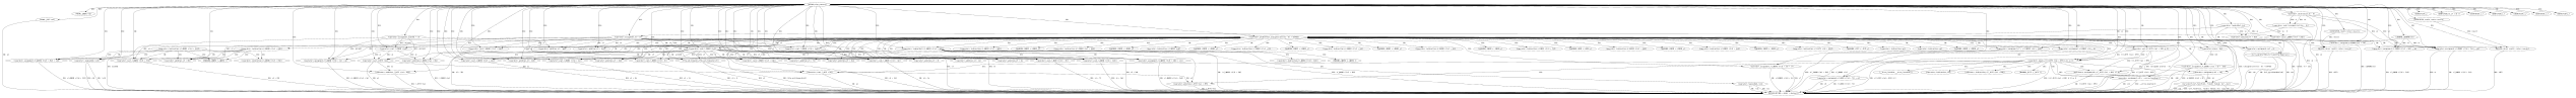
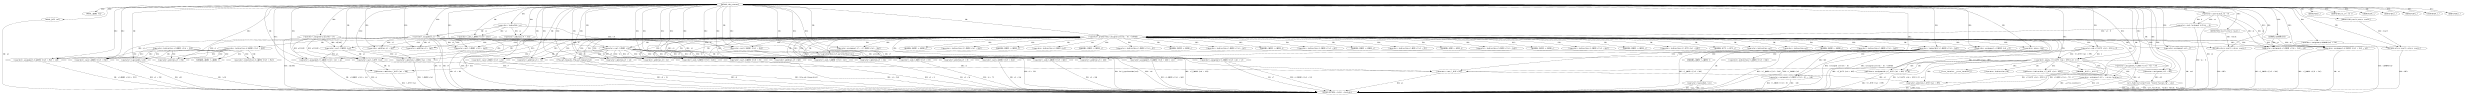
  digraph {
    fontname="JetBrains Mono"
    node [fontname="JetBrains Mono"]
    edge [fontname="JetBrains Mono"]
    n1 [label="(METHOD,tftp_connect)"]
    n2 [label="(PARAM,_QWORD *a1)"]
    n3 [label="(PARAM,_BYTE *a2)"]
    n4 [label="(<operator>.assignment,a1[148] = v4)"]
    n5 [label="(<operator>.logicalNot,!v4)"]
    n6 [label="(IDENTIFIER,L,)"]
    n7 [label="(<operator>.assignment,v5 = v4)"]
    n8 [label="(IDENTIFIER,v6,if ( v6 ))"]
    n9 [label="(IDENTIFIER,L,)"]
    n10 [label="(<operator>.greaterThan,(unsigned int)(v6 - 8) > 0xFFB0)"]
    n11 [label="(<operator>.subtraction,v6 - 8)"]
    n12 [label="(RETURN,return result;,return result;)"]
    n13 [label="(IDENTIFIER,result,return result;)"]
    n14 [label="(<operator>.cast,(_QWORD *)(v5 + 352))"]
    n15 [label="(<operator>.addition,v5 + 352)"]
    n16 [label="(<operator>.assignment,LODWORD(v6) = 512)"]
    n17 [label="(LODWORD,LODWORD(v6))"]
    n18 [label="(<operator>.cast,(_QWORD *)(v4 + 352))"]
    n19 [label="(<operator>.addition,v4 + 352)"]
    n20 [label="(<operator>.assignment,*(_QWORD *)(v5 + 352) = v10)"]
    n21 [label="(<operator>.cast,(_QWORD *)(v5 + 352))"]
    n22 [label="(<operator>.addition,v5 + 352)"]
    n23 [label="(<operator>.logicalNot,!v10)"]
    n24 [label="(IDENTIFIER,L,)"]
    n25 [label="(<operator>.cast,(_QWORD *)(v5 + 360))"]
    n26 [label="(<operator>.addition,v5 + 360)"]
    n27 [label="(<operator>.assignment,*(_QWORD *)(v5 + 360) = v11)"]
    n28 [label="(<operator>.cast,(_QWORD *)(v5 + 360))"]
    n29 [label="(<operator>.addition,v5 + 360)"]
    n30 [label="(IDENTIFIER,L,)"]
    n31 [label="(<operator>.assignment,v7 = *((_DWORD *)a1 + 156))"]
    n32 [label="(<operator>.addition,(_DWORD *)a1 + 156)"]
    n33 [label="(<operator>.cast,(_DWORD *)a1)"]
    n34 [label="(<operator>.assignment,*(_DWORD *)v5 = 0)"]
    n35 [label="(<operator>.cast,(_DWORD *)v5)"]
    n36 [label="(<operator>.cast,(_DWORD *)(v5 + 8))"]
    n37 [label="(<operator>.addition,v5 + 8)"]
    n38 [label="(<operator>.minus,-100)"]
    n39 [label="(<operator>.assignment,*(_QWORD *)(v5 + 16) = a1)"]
    n40 [label="(<operator>.cast,(_QWORD *)(v5 + 16))"]
    n41 [label="(<operator>.addition,v5 + 16)"]
    n42 [label="(<operator>.assignment,*(_DWORD *)(v5 + 24) = v7)"]
    n43 [label="(<operator>.cast,(_DWORD *)(v5 + 24))"]
    n44 [label="(<operator>.addition,v5 + 24)"]
    n45 [label="(<operator>.assignment,*(_WORD *)(v5 + 72) = v8)"]
    n46 [label="(<operator>.cast,(_WORD *)(v5 + 72))"]
    n47 [label="(<operator>.addition,v5 + 72)"]
    n48 [label="(<operator>.assignment,*(_DWORD *)(v5 + 340) = v6)"]
    n49 [label="(<operator>.cast,(_DWORD *)(v5 + 340))"]
    n50 [label="(<operator>.addition,v5 + 340)"]
    n51 [label="(<operator>.assignment,*(_DWORD *)(v5 + 344) = v6)"]
    n52 [label="(<operator>.cast,(_DWORD *)(v5 + 344))"]
    n53 [label="(<operator>.addition,v5 + 344)"]
    n54 [label="(tftp_set_timeouts,tftp_set_timeouts(v5))"]
    n55 [label="(<operator>.equals,(*((_BYTE *)a1 + 895) & 2) == 0)"]
    n56 [label="(<operator>.and,*((_BYTE *)a1 + 895) & 2)"]
    n57 [label="(<operator>.addition,(_BYTE *)a1 + 895)"]
    n58 [label="(<operator>.cast,(_BYTE *)a1)"]
    n59 [label="(<operator>.assignment,v12 = __errno_location())"]
    n60 [label="(<operator>.assignment,v13 = *a1)"]
    n61 [label="(Curl_failf,Curl_failf(v13, \"bind() failed; %s\", v14))"]
    n62 [label="(IDENTIFIER,L,)"]
    n63 [label="(<operators>.assignmentOr,*((_BYTE *)a1 + 895) |= 2u)"]
    n64 [label="(<operator>.addition,(_BYTE *)a1 + 895)"]
    n65 [label="(<operator>.cast,(_BYTE *)a1)"]
    n66 [label="(IDENTIFIER,L,)"]
    n67 [label="(<operator>.assignment,*a2 = 1)"]
    n68 [label="(RETURN,return result;,return result;)"]
    n69 [label="(IDENTIFIER,result,return result;)"]
    n70 [label="(<operator>.logicalNot,!*(_QWORD *)(v5 + 360))"]
    n71 [label="(METHOD_RETURN,__int64 __fastcall)"]
    n72 [label="(Curl_pgrsStartNow,Curl_pgrsStartNow(*a1))"]
    n73 [label="(<operator>.assignment,*(_DWORD *)(v5 + 8) = -100)"]
    n74 [label="(<operator>.indirection,*(_QWORD *)(v5 + 352))"]
    n75 [label="(UNKNOWN,_QWORD *,_QWORD *)"]
    n76 [label="(<operator>.indirection,*(_QWORD *)(v5 + 360))"]
    n77 [label="(UNKNOWN,_QWORD *,_QWORD *)"]
    n78 [label="(<operator>.indirection,*((_DWORD *)a1 + 156))"]
    n79 [label="(UNKNOWN,_DWORD *,_DWORD *)"]
    n80 [label="(<operator>.indirection,*(_DWORD *)v5)"]
    n81 [label="(UNKNOWN,_DWORD *,_DWORD *)"]
    n82 [label="(<operator>.indirection,*(_DWORD *)(v5 + 8))"]
    n83 [label="(UNKNOWN,_DWORD *,_DWORD *)"]
    n84 [label="(<operator>.indirection,*(_QWORD *)(v5 + 16))"]
    n85 [label="(UNKNOWN,_QWORD *,_QWORD *)"]
    n86 [label="(<operator>.indirection,*(_DWORD *)(v5 + 24))"]
    n87 [label="(UNKNOWN,_DWORD *,_DWORD *)"]
    n88 [label="(<operator>.indirection,*(_WORD *)(v5 + 72))"]
    n89 [label="(UNKNOWN,_WORD *,_WORD *)"]
    n90 [label="(<operator>.indirection,*(_DWORD *)(v5 + 340))"]
    n91 [label="(UNKNOWN,_DWORD *,_DWORD *)"]
    n92 [label="(<operator>.indirection,*(_DWORD *)(v5 + 344))"]
    n93 [label="(UNKNOWN,_DWORD *,_DWORD *)"]
    n94 [label="(<operator>.indirection,*((_BYTE *)a1 + 895))"]
    n95 [label="(UNKNOWN,_BYTE *,_BYTE *)"]
    n96 [label="(<operator>.indirection,*a1)"]
    n97 [label="(<operator>.indirection,*a2)"]
    n98 [label="(<operator>.cast,(unsigned int)(v6 - 8))"]
    n99 [label="(<operator>.logicalNot,!v11)"]
    n100 [label="(__errno_location,__errno_location())"]
    n101 [label="(<operator>.indirection,*a1)"]
    n102 [label="(<operator>.indirection,*((_BYTE *)a1 + 895))"]
    n103 [label="(UNKNOWN,_BYTE *,_BYTE *)"]
    n104 [label="(<operator>.indirection,*(_QWORD *)(v5 + 360))"]
    n105 [label="(UNKNOWN,_QWORD *,_QWORD *)"]
    n106 [label="(<operator>.indirection,*(_QWORD *)(v5 + 352))"]
    n107 [label="(UNKNOWN,_QWORD *,_QWORD *)"]
    n108 [label="(<operator>.indirection,*(_QWORD *)(v4 + 352))"]
    n1 -> n2 [label="DDG: "]
    n1 -> n3 [label="DDG: "]
    n1 -> n4 [label="DDG: "]
    n1 -> n5 [label="DDG: "]
    n1 -> n6 [label="DDG: "]
    n1 -> n7 [label="DDG: "]
    n1 -> n8 [label="DDG: "]
    n1 -> n9 [label="DDG: "]
    n1 -> n10 [label="DDG: "]
    n1 -> n11 [label="DDG: "]
    n1 -> n12 [label="DDG: "]
    n1 -> n13 [label="DDG: "]
    n1 -> n14 [label="DDG: "]
    n1 -> n15 [label="DDG: "]
    n1 -> n16 [label="DDG: "]
    n1 -> n17 [label="DDG: "]
    n1 -> n18 [label="DDG: "]
    n1 -> n19 [label="DDG: "]
    n1 -> n20 [label="DDG: "]
    n1 -> n21 [label="DDG: "]
    n1 -> n22 [label="DDG: "]
    n1 -> n23 [label="DDG: "]
    n1 -> n24 [label="DDG: "]
    n1 -> n25 [label="DDG: "]
    n1 -> n26 [label="DDG: "]
    n1 -> n27 [label="DDG: "]
    n1 -> n28 [label="DDG: "]
    n1 -> n29 [label="DDG: "]
    n1 -> n30 [label="DDG: "]
    n1 -> n31 [label="DDG: "]
    n1 -> n32 [label="DDG: "]
    n1 -> n33 [label="DDG: "]
    n1 -> n34 [label="DDG: "]
    n1 -> n35 [label="DDG: "]
    n1 -> n36 [label="DDG: "]
    n1 -> n37 [label="DDG: "]
    n1 -> n38 [label="DDG: "]
    n1 -> n39 [label="DDG: "]
    n1 -> n40 [label="DDG: "]
    n1 -> n41 [label="DDG: "]
    n1 -> n42 [label="DDG: "]
    n1 -> n43 [label="DDG: "]
    n1 -> n44 [label="DDG: "]
    n1 -> n45 [label="DDG: "]
    n1 -> n46 [label="DDG: "]
    n1 -> n47 [label="DDG: "]
    n1 -> n48 [label="DDG: "]
    n1 -> n49 [label="DDG: "]
    n1 -> n50 [label="DDG: "]
    n1 -> n51 [label="DDG: "]
    n1 -> n52 [label="DDG: "]
    n1 -> n53 [label="DDG: "]
    n1 -> n54 [label="DDG: "]
    n1 -> n55 [label="DDG: "]
    n1 -> n56 [label="DDG: "]
    n1 -> n57 [label="DDG: "]
    n1 -> n58 [label="DDG: "]
    n1 -> n59 [label="DDG: "]
    n1 -> n60 [label="DDG: "]
    n1 -> n61 [label="DDG: "]
    n1 -> n62 [label="DDG: "]
    n1 -> n63 [label="DDG: "]
    n1 -> n64 [label="DDG: "]
    n1 -> n65 [label="DDG: "]
    n1 -> n66 [label="DDG: "]
    n1 -> n67 [label="DDG: "]
    n1 -> n68 [label="DDG: "]
    n1 -> n69 [label="DDG: "]
    n1 -> n70 [label="DDG: "]
    n3 -> n71 [label="DDG: a2"]
    n4 -> n33 [label="DDG: a1[148]"]
    n4 -> n39 [label="DDG: a1[148]"]
    n4 -> n58 [label="DDG: a1[148]"]
    n4 -> n65 [label="DDG: a1[148]"]
    n4 -> n71 [label="DDG: a1[148]"]
    n5 -> n7 [label="DDG: v4"]
    n5 -> n18 [label="DDG: v4"]
    n5 -> n19 [label="DDG: v4"]
    n5 -> n72 [label="DDG: !v4"]
    n7 -> n14 [label="DDG: v5"]
    n7 -> n15 [label="DDG: v5"]
    n7 -> n21 [label="DDG: v5"]
    n7 -> n22 [label="DDG: v5"]
    n7 -> n25 [label="DDG: v5"]
    n7 -> n26 [label="DDG: v5"]
    n7 -> n28 [label="DDG: v5"]
    n7 -> n29 [label="DDG: v5"]
    n7 -> n35 [label="DDG: v5"]
    n7 -> n71 [label="DDG: v5"]
    n7 -> n71 [label="DDG: v4"]
    n10 -> n12 [label="CDG: "]
    n10 -> n14 [label="CDG: "]
    n10 -> n15 [label="CDG: "]
    n10 -> n25 [label="CDG: "]
    n10 -> n26 [label="CDG: "]
    n10 -> n31 [label="CDG: "]
    n10 -> n32 [label="CDG: "]
    n10 -> n33 [label="CDG: "]
    n10 -> n34 [label="CDG: "]
    n10 -> n35 [label="CDG: "]
    n10 -> n36 [label="CDG: "]
    n10 -> n37 [label="CDG: "]
    n10 -> n38 [label="CDG: "]
    n10 -> n39 [label="CDG: "]
    n10 -> n40 [label="CDG: "]
    n10 -> n41 [label="CDG: "]
    n10 -> n42 [label="CDG: "]
    n10 -> n43 [label="CDG: "]
    n10 -> n44 [label="CDG: "]
    n10 -> n45 [label="CDG: "]
    n10 -> n46 [label="CDG: "]
    n10 -> n47 [label="CDG: "]
    n10 -> n48 [label="CDG: "]
    n10 -> n49 [label="CDG: "]
    n10 -> n50 [label="CDG: "]
    n10 -> n51 [label="CDG: "]
    n10 -> n52 [label="CDG: "]
    n10 -> n53 [label="CDG: "]
    n10 -> n54 [label="CDG: "]
    n10 -> n55 [label="CDG: "]
    n10 -> n56 [label="CDG: "]
    n10 -> n57 [label="CDG: "]
    n10 -> n58 [label="CDG: "]
    n10 -> n67 [label="CDG: "]
    n10 -> n68 [label="CDG: "]
    n10 -> n70 [label="CDG: "]
    n10 -> n71 [label="DDG: (unsigned int)(v6 - 8) > 0xFFB0"]
    n10 -> n71 [label="DDG: (unsigned int)(v6 - 8)"]
    n10 -> n72 [label="CDG: "]
    n10 -> n73 [label="CDG: "]
    n10 -> n74 [label="CDG: "]
    n10 -> n75 [label="CDG: "]
    n10 -> n76 [label="CDG: "]
    n10 -> n77 [label="CDG: "]
    n10 -> n78 [label="CDG: "]
    n10 -> n79 [label="CDG: "]
    n10 -> n80 [label="CDG: "]
    n10 -> n81 [label="CDG: "]
    n10 -> n82 [label="CDG: "]
    n10 -> n83 [label="CDG: "]
    n10 -> n84 [label="CDG: "]
    n10 -> n85 [label="CDG: "]
    n10 -> n86 [label="CDG: "]
    n10 -> n87 [label="CDG: "]
    n10 -> n88 [label="CDG: "]
    n10 -> n89 [label="CDG: "]
    n10 -> n90 [label="CDG: "]
    n10 -> n91 [label="CDG: "]
    n10 -> n92 [label="CDG: "]
    n10 -> n93 [label="CDG: "]
    n10 -> n94 [label="CDG: "]
    n10 -> n95 [label="CDG: "]
    n10 -> n96 [label="CDG: "]
    n10 -> n97 [label="CDG: "]
    n11 -> n48 [label="DDG: v6"]
    n11 -> n51 [label="DDG: v6"]
    n11 -> n71 [label="DDG: v6"]
    n11 -> n98 [label="DDG: v6"]
    n11 -> n98 [label="DDG: 8"]
    n12 -> n71 [label="DDG: <RET>"]
    n13 -> n12 [label="DDG: result"]
    n14 -> n71 [label="DDG: v5 + 352"]
    n16 -> n71 [label="DDG: LODWORD(v6)"]
    n17 -> n48 [label="DDG: v6"]
    n17 -> n51 [label="DDG: v6"]
    n18 -> n71 [label="DDG: v4 + 352"]
    n19 -> n71 [label="DDG: v4"]
    n20 -> n71 [label="DDG: *(_QWORD *)(v5 + 352)"]
    n21 -> n71 [label="DDG: v5 + 352"]
    n23 -> n71 [label="DDG: v10"]
    n23 -> n71 [label="DDG: !v10"]
    n25 -> n71 [label="DDG: v5 + 360"]
    n27 -> n71 [label="DDG: *(_QWORD *)(v5 + 360)"]
    n28 -> n71 [label="DDG: v5 + 360"]
+   n31 -> n42 [label="DDG: v7"]
    n31 -> n71 [label="DDG: *((_DWORD *)a1 + 156)"]
    n32 -> n71 [label="DDG: (_DWORD *)a1"]
    n33 -> n32 [label="DDG: a1"]
    n33 -> n39 [label="DDG: a1"]
    n33 -> n58 [label="DDG: a1"]
    n34 -> n71 [label="DDG: *(_DWORD *)v5"]
    n35 -> n36 [label="DDG: v5"]
    n35 -> n37 [label="DDG: v5"]
    n35 -> n40 [label="DDG: v5"]
    n35 -> n41 [label="DDG: v5"]
    n35 -> n43 [label="DDG: v5"]
    n35 -> n44 [label="DDG: v5"]
    n35 -> n46 [label="DDG: v5"]
    n35 -> n47 [label="DDG: v5"]
    n35 -> n49 [label="DDG: v5"]
    n35 -> n50 [label="DDG: v5"]
    n35 -> n52 [label="DDG: v5"]
    n35 -> n53 [label="DDG: v5"]
    n35 -> n54 [label="DDG: v5"]
    n36 -> n71 [label="DDG: v5 + 8"]
    n38 -> n73 [label="DDG: 100"]
    n39 -> n71 [label="DDG: *(_QWORD *)(v5 + 16)"]
    n40 -> n71 [label="DDG: v5 + 16"]
    n42 -> n71 [label="DDG: *(_DWORD *)(v5 + 24)"]
    n42 -> n71 [label="DDG: v7"]
    n43 -> n71 [label="DDG: v5 + 24"]
    n45 -> n71 [label="DDG: *(_WORD *)(v5 + 72)"]
    n45 -> n71 [label="DDG: v8"]
    n46 -> n71 [label="DDG: v5 + 72"]
    n48 -> n71 [label="DDG: *(_DWORD *)(v5 + 340)"]
    n49 -> n71 [label="DDG: v5 + 340"]
    n51 -> n71 [label="DDG: *(_DWORD *)(v5 + 344)"]
    n51 -> n71 [label="DDG: v6"]
    n52 -> n71 [label="DDG: v5 + 344"]
    n54 -> n71 [label="DDG: tftp_set_timeouts(v5)"]
    n54 -> n71 [label="DDG: v5"]
    n55 -> n59 [label="CDG: "]
    n55 -> n60 [label="CDG: "]
    n55 -> n61 [label="CDG: "]
    n55 -> n63 [label="CDG: "]
    n55 -> n64 [label="CDG: "]
    n55 -> n65 [label="CDG: "]
    n55 -> n71 [label="DDG: (*((_BYTE *)a1 + 895) & 2) == 0"]
    n55 -> n71 [label="DDG: *((_BYTE *)a1 + 895) & 2"]
    n55 -> n100 [label="CDG: "]
    n55 -> n101 [label="CDG: "]
    n55 -> n102 [label="CDG: "]
    n55 -> n103 [label="CDG: "]
    n56 -> n55 [label="DDG: *((_BYTE *)a1 + 895)"]
    n56 -> n55 [label="DDG: 2"]
    n56 -> n63 [label="DDG: *((_BYTE *)a1 + 895)"]
    n56 -> n71 [label="DDG: *((_BYTE *)a1 + 895)"]
    n57 -> n71 [label="DDG: (_BYTE *)a1"]
    n58 -> n57 [label="DDG: a1"]
    n58 -> n65 [label="DDG: a1"]
    n58 -> n71 [label="DDG: a1"]
    n59 -> n71 [label="DDG: v12"]
    n59 -> n71 [label="DDG: __errno_location()"]
    n60 -> n61 [label="DDG: v13"]
    n61 -> n71 [label="DDG: Curl_failf(v13, \"bind() failed; %s\", v14)"]
    n61 -> n71 [label="DDG: v14"]
    n61 -> n71 [label="DDG: v13"]
    n63 -> n71 [label="DDG: *((_BYTE *)a1 + 895)"]
    n64 -> n71 [label="DDG: (_BYTE *)a1"]
    n65 -> n64 [label="DDG: a1"]
    n65 -> n71 [label="DDG: a1"]
    n67 -> n71 [label="DDG: *a2"]
    n68 -> n71 [label="DDG: <RET>"]
    n69 -> n68 [label="DDG: result"]
    n70 -> n27 [label="CDG: "]
    n70 -> n28 [label="CDG: "]
    n70 -> n29 [label="CDG: "]
    n70 -> n71 [label="DDG: !*(_QWORD *)(v5 + 360)"]
    n70 -> n71 [label="DDG: *(_QWORD *)(v5 + 360)"]
    n70 -> n99 [label="CDG: "]
    n70 -> n104 [label="CDG: "]
    n70 -> n105 [label="CDG: "]
    n72 -> n71 [label="DDG: *a1"]
    n72 -> n71 [label="DDG: Curl_pgrsStartNow(*a1)"]
    n73 -> n71 [label="DDG: *(_DWORD *)(v5 + 8)"]
    n73 -> n71 [label="DDG: -100"]
    n74 -> n20 [label="CDG: "]
    n74 -> n21 [label="CDG: "]
    n74 -> n22 [label="CDG: "]
    n74 -> n23 [label="CDG: "]
    n74 -> n106 [label="CDG: "]
    n74 -> n107 [label="CDG: "]
    n98 -> n10 [label="DDG: v6 - 8"]
    n98 -> n71 [label="DDG: v6 - 8"]
    n99 -> n71 [label="DDG: v11"]
    n99 -> n71 [label="DDG: !v11"]
    n108 -> n20 [label="CDG: "]
    n108 -> n21 [label="CDG: "]
    n108 -> n22 [label="CDG: "]
    n108 -> n23 [label="CDG: "]
    n108 -> n106 [label="CDG: "]
    n108 -> n107 [label="CDG: "]
  }
